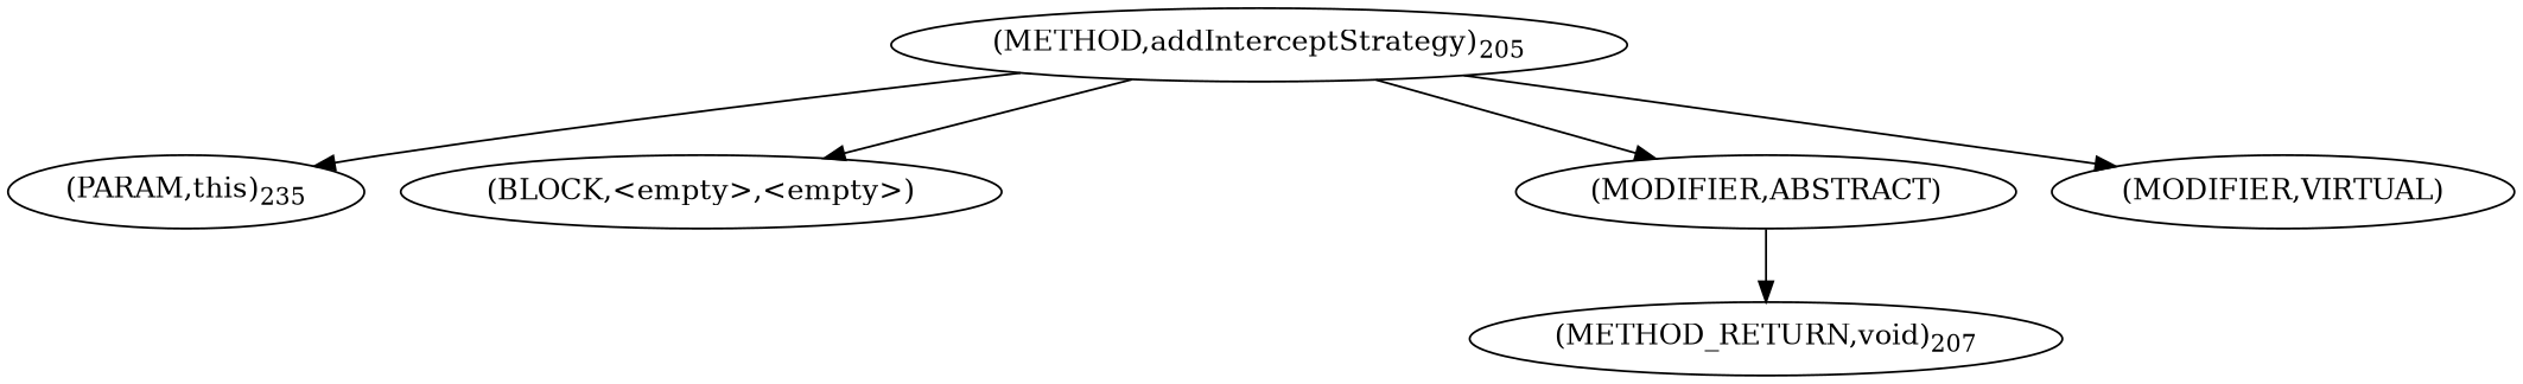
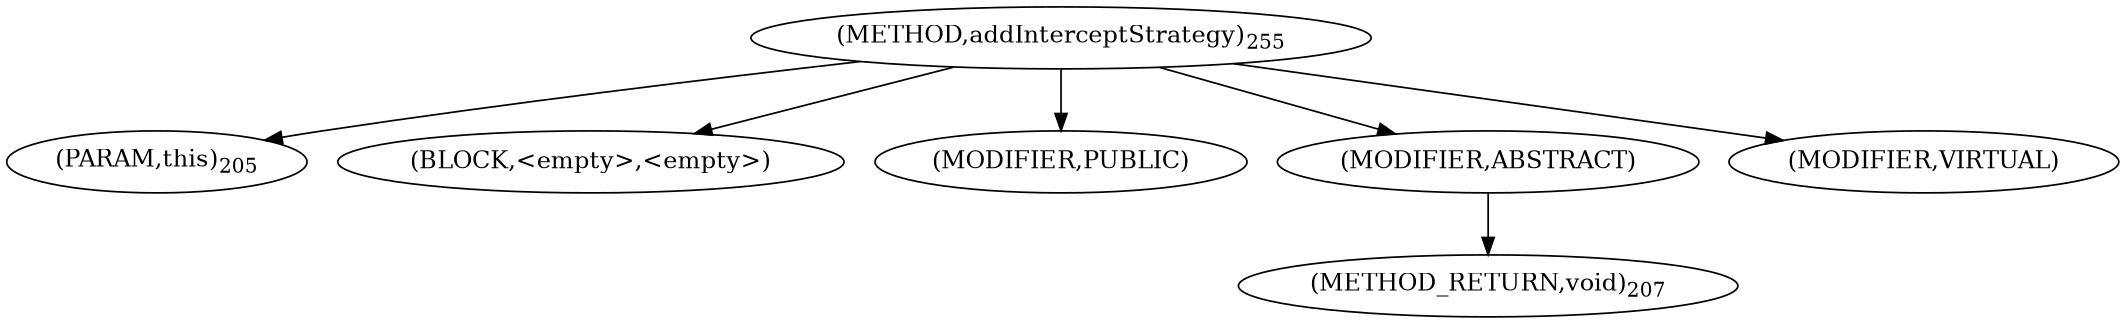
  digraph {
-   n1 [label=<(METHOD,addInterceptStrategy)<SUB>205</SUB>>]
-   n2 [label=<(PARAM,this)<SUB>235</SUB>>]
+   n1 [label=<(METHOD,addInterceptStrategy)<SUB>255</SUB>>]
+   n2 [label=<(PARAM,this)<SUB>205</SUB>>]
    n3 [label=<(BLOCK,&lt;empty&gt;,&lt;empty&gt;)>]
+   n4 [label=<(MODIFIER,PUBLIC)>]
    n5 [label=<(MODIFIER,ABSTRACT)>]
    n6 [label=<(MODIFIER,VIRTUAL)>]
    n7 [label=<(METHOD_RETURN,void)<SUB>207</SUB>>]
    n1 -> n2
    n1 -> n3
+   n1 -> n4
    n1 -> n5
    n1 -> n6
    n5 -> n7
  }
